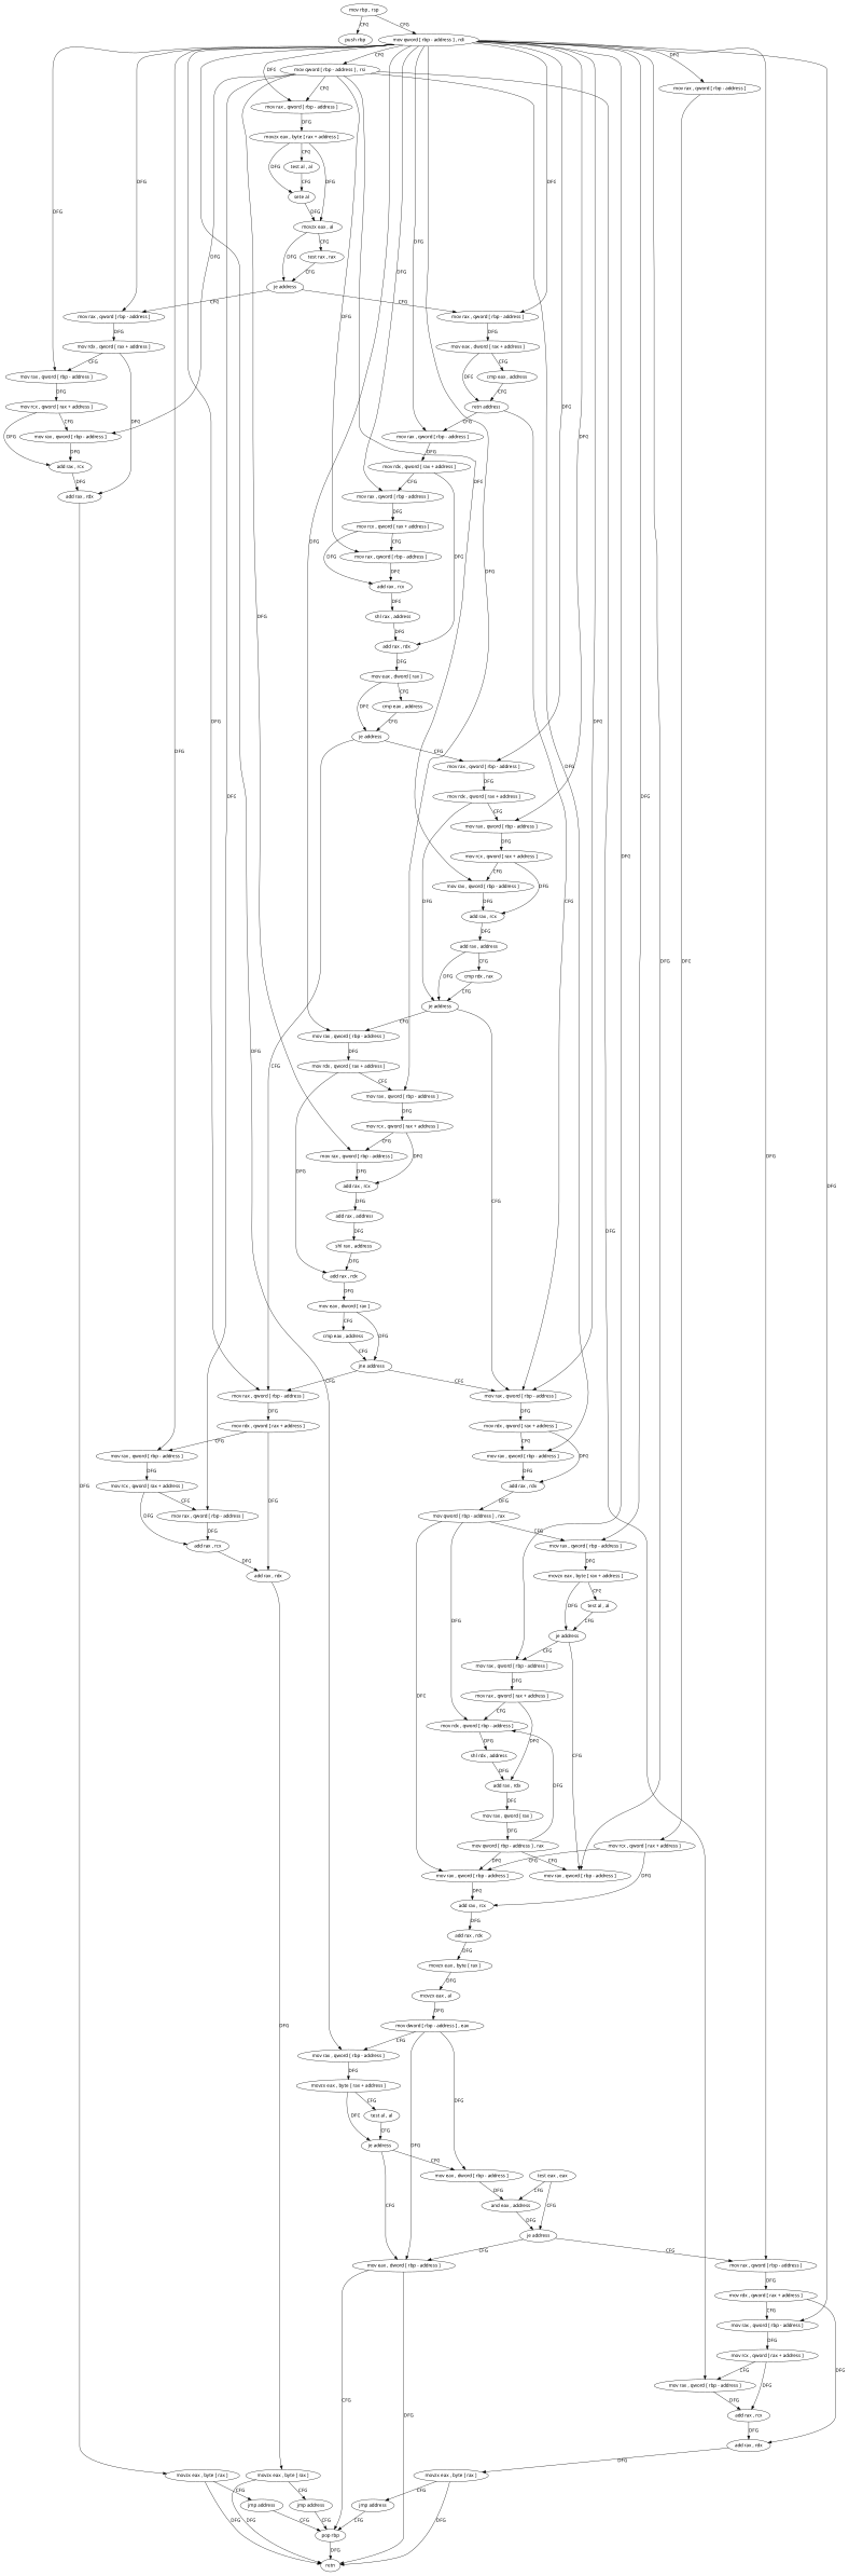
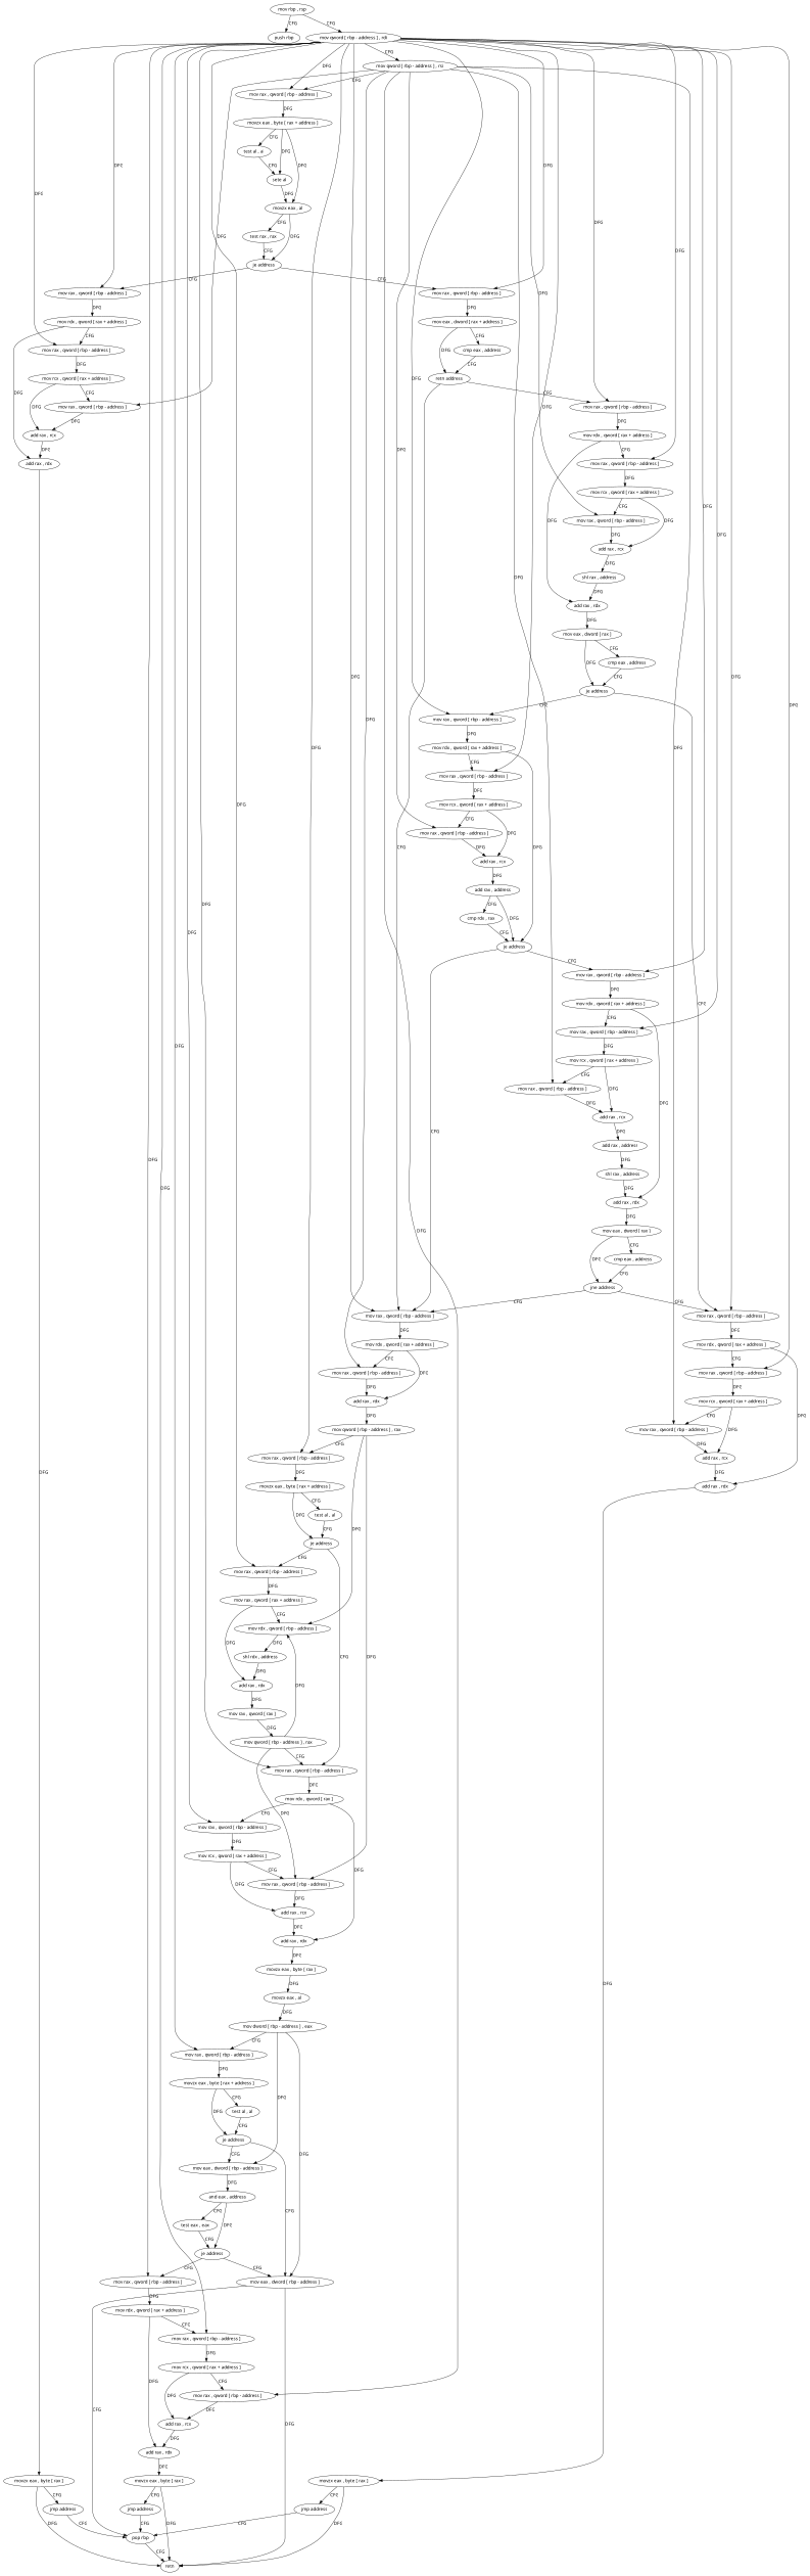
  digraph {
    fontname="Noto Sans"
    node [fontname="Noto Sans"]
    edge [fontname="Noto Sans"]
    n1 [label="push rbp"]
    n2 [label="mov rbp , rsp"]
    n3 [label="mov qword [ rbp - address ] , rdi"]
    n4 [label="mov qword [ rbp - address ] , rsi"]
    n5 [label="mov rax , qword [ rbp - address ]"]
    n6 [label="mov rax , qword [ rbp - address ]"]
    n7 [label="mov rax , qword [ rbp - address ]"]
    n8 [label="mov rax , qword [ rbp - address ]"]
    n9 [label="mov rax , qword [ rbp - address ]"]
    n10 [label="mov rax , qword [ rbp - address ]"]
    n11 [label="mov rax , qword [ rbp - address ]"]
    n12 [label="mov rax , qword [ rbp - address ]"]
    n13 [label="mov rax , qword [ rbp - address ]"]
    n14 [label="mov rax , qword [ rbp - address ]"]
    n15 [label="mov rax , qword [ rbp - address ]"]
    n16 [label="mov rax , qword [ rbp - address ]"]
    n17 [label="mov rax , qword [ rbp - address ]"]
    n18 [label="mov rax , qword [ rbp - address ]"]
    n19 [label="mov rax , qword [ rbp - address ]"]
    n20 [label="mov rax , qword [ rbp - address ]"]
    n21 [label="mov rax , qword [ rbp - address ]"]
    n22 [label="mov rax , qword [ rbp - address ]"]
    n23 [label="mov rax , qword [ rbp - address ]"]
    n24 [label="mov rax , qword [ rbp - address ]"]
    n25 [label="mov rax , qword [ rbp - address ]"]
    n26 [label="mov rax , qword [ rbp - address ]"]
    n27 [label="mov rax , qword [ rbp - address ]"]
    n28 [label="mov rax , qword [ rbp - address ]"]
    n29 [label="mov rax , qword [ rbp - address ]"]
    n30 [label="mov rax , qword [ rbp - address ]"]
    n31 [label="mov rax , qword [ rbp - address ]"]
    n32 [label="movzx eax , byte [ rax + address ]"]
    n33 [label="mov eax , dword [ rax + address ]"]
    n34 [label="mov rdx , qword [ rax + address ]"]
    n35 [label="mov rdx , qword [ rax + address ]"]
    n36 [label="mov rdx , qword [ rax + address ]"]
    n37 [label="mov rcx , qword [ rax + address ]"]
    n38 [label="movzx eax , byte [ rax + address ]"]
+   n39 [label="mov rdx , qword [ rax ]"]
    n40 [label="mov rax , qword [ rax + address ]"]
    n41 [label="mov rcx , qword [ rax + address ]"]
    n42 [label="mov rdx , qword [ rax + address ]"]
    n43 [label="mov rdx , qword [ rax + address ]"]
    n44 [label="mov rcx , qword [ rax + address ]"]
    n45 [label="movzx eax , byte [ rax + address ]"]
    n46 [label="mov rcx , qword [ rax + address ]"]
    n47 [label="mov rcx , qword [ rax + address ]"]
    n48 [label="mov rdx , qword [ rax + address ]"]
    n49 [label="mov rdx , qword [ rax + address ]"]
    n50 [label="mov rcx , qword [ rax + address ]"]
    n51 [label="mov rcx , qword [ rax + address ]"]
    n52 [label="add rax , rcx"]
    n53 [label="add rax , rdx"]
    n54 [label="add rax , rcx"]
    n55 [label="add rax , rcx"]
    n56 [label="add rax , rcx"]
    n57 [label="add rax , rcx"]
    n58 [label="add rax , rcx"]
    n59 [label="test al , al"]
    n60 [label="sete al"]
    n61 [label="movzx eax , al"]
    n62 [label="test rax , rax"]
    n63 [label="je address"]
    n64 [label="cmp eax , address"]
    n65 [label="retn address"]
    n66 [label="add rax , rdx"]
    n67 [label="add rax , rdx"]
    n68 [label="movzx eax , byte [ rax ]"]
    n69 [label="jmp address"]
    n70 [label=retn]
    n71 [label="pop rbp"]
    n72 [label="mov qword [ rbp - address ] , rax"]
    n73 [label="mov rax , qword [ rbp - address ]"]
    n74 [label="mov rdx , qword [ rbp - address ]"]
    n75 [label="add rax , rcx"]
    n76 [label="shl rdx , address"]
    n77 [label="test al , al"]
    n78 [label="je address"]
    n79 [label="add rax , rdx"]
    n80 [label="add rax , rdx"]
    n81 [label="mov eax , dword [ rax ]"]
    n82 [label="shl rax , address"]
    n83 [label="cmp eax , address"]
    n84 [label="je address"]
    n85 [label="add rax , rdx"]
    n86 [label="je address"]
    n87 [label="movzx eax , byte [ rax ]"]
    n88 [label="movzx eax , al"]
    n89 [label="mov dword [ rbp - address ] , eax"]
    n90 [label="mov eax , dword [ rbp - address ]"]
    n91 [label="mov eax , dword [ rbp - address ]"]
    n92 [label="and eax , address"]
    n93 [label="test al , al"]
    n94 [label="je address"]
    n95 [label="test eax , eax"]
    n96 [label="je address"]
    n97 [label="mov rax , qword [ rax ]"]
    n98 [label="mov qword [ rbp - address ] , rax"]
    n99 [label="movzx eax , byte [ rax ]"]
    n100 [label="jmp address"]
    n101 [label="add rax , address"]
    n102 [label="cmp rdx , rax"]
    n103 [label="add rax , rdx"]
    n104 [label="add rax , rdx"]
    n105 [label="mov eax , dword [ rax ]"]
    n106 [label="add rax , address"]
    n107 [label="shl rax , address"]
    n108 [label="cmp eax , address"]
    n109 [label="jne address"]
    n110 [label="movzx eax , byte [ rax ]"]
    n111 [label="jmp address"]
    n2 -> n1 [label=CFG]
    n2 -> n3 [label=CFG]
    n3 -> n4 [label=CFG]
    n3 -> n5 [label=DFG]
    n3 -> n6 [label=DFG]
    n3 -> n7 [label=DFG]
    n3 -> n8 [label=DFG]
    n3 -> n9 [label=DFG]
    n3 -> n10 [label=DFG]
    n3 -> n11 [label=DFG]
    n3 -> n12 [label=DFG]
    n3 -> n13 [label=DFG]
    n3 -> n14 [label=DFG]
    n3 -> n15 [label=DFG]
    n3 -> n16 [label=DFG]
    n3 -> n17 [label=DFG]
    n3 -> n18 [label=DFG]
    n3 -> n19 [label=DFG]
    n3 -> n20 [label=DFG]
    n3 -> n21 [label=DFG]
    n3 -> n22 [label=DFG]
    n3 -> n23 [label=DFG]
    n3 -> n24 [label=DFG]
    n4 -> n5 [label=CFG]
    n4 -> n25 [label=DFG]
    n4 -> n26 [label=DFG]
    n4 -> n27 [label=DFG]
    n4 -> n28 [label=DFG]
    n4 -> n29 [label=DFG]
    n4 -> n30 [label=DFG]
    n4 -> n31 [label=DFG]
    n5 -> n32 [label=DFG]
    n6 -> n33 [label=DFG]
    n7 -> n34 [label=DFG]
    n8 -> n35 [label=DFG]
    n9 -> n36 [label=DFG]
    n10 -> n37 [label=DFG]
    n11 -> n38 [label=DFG]
+   n12 -> n39 [label=DFG]
    n13 -> n40 [label=DFG]
    n14 -> n41 [label=DFG]
    n15 -> n42 [label=DFG]
    n16 -> n43 [label=DFG]
    n17 -> n44 [label=DFG]
    n18 -> n45 [label=DFG]
    n19 -> n46 [label=DFG]
    n20 -> n47 [label=DFG]
    n21 -> n48 [label=DFG]
    n22 -> n49 [label=DFG]
    n23 -> n50 [label=DFG]
    n24 -> n51 [label=DFG]
    n25 -> n52 [label=DFG]
    n26 -> n53 [label=DFG]
    n27 -> n54 [label=DFG]
    n28 -> n55 [label=DFG]
    n29 -> n56 [label=DFG]
    n30 -> n57 [label=DFG]
    n31 -> n58 [label=DFG]
    n32 -> n59 [label=CFG]
    n32 -> n60 [label=DFG]
    n32 -> n61 [label=DFG]
    n33 -> n64 [label=CFG]
    n33 -> n65 [label=DFG]
    n34 -> n10 [label=CFG]
    n34 -> n66 [label=DFG]
    n35 -> n26 [label=CFG]
    n35 -> n53 [label=DFG]
    n36 -> n14 [label=CFG]
    n36 -> n67 [label=DFG]
    n37 -> n25 [label=CFG]
    n37 -> n52 [label=DFG]
    n38 -> n77 [label=CFG]
    n38 -> n78 [label=DFG]
+   n39 -> n17 [label=CFG]
+   n39 -> n79 [label=DFG]
    n40 -> n74 [label=CFG]
    n40 -> n80 [label=DFG]
    n41 -> n27 [label=CFG]
    n41 -> n54 [label=DFG]
    n42 -> n19 [label=CFG]
    n42 -> n85 [label=DFG]
    n43 -> n20 [label=CFG]
    n43 -> n86 [label=DFG]
    n44 -> n73 [label=CFG]
    n44 -> n75 [label=DFG]
    n45 -> n93 [label=CFG]
    n45 -> n94 [label=DFG]
    n46 -> n28 [label=CFG]
    n46 -> n55 [label=DFG]
    n47 -> n29 [label=CFG]
    n47 -> n56 [label=DFG]
    n48 -> n23 [label=CFG]
    n48 -> n103 [label=DFG]
    n49 -> n24 [label=CFG]
    n49 -> n104 [label=DFG]
    n50 -> n30 [label=CFG]
    n50 -> n57 [label=DFG]
    n51 -> n31 [label=CFG]
    n51 -> n58 [label=DFG]
    n52 -> n66 [label=DFG]
    n53 -> n72 [label=DFG]
    n54 -> n82 [label=DFG]
    n55 -> n85 [label=DFG]
    n56 -> n101 [label=DFG]
    n57 -> n106 [label=DFG]
    n58 -> n104 [label=DFG]
    n59 -> n60 [label=CFG]
    n60 -> n61 [label=DFG]
    n61 -> n62 [label=CFG]
    n61 -> n63 [label=DFG]
    n62 -> n63 [label=CFG]
    n63 -> n6 [label=CFG]
    n63 -> n7 [label=CFG]
    n64 -> n65 [label=CFG]
    n65 -> n8 [label=CFG]
    n65 -> n9 [label=CFG]
    n66 -> n68 [label=DFG]
    n67 -> n81 [label=DFG]
    n68 -> n69 [label=CFG]
    n68 -> n70 [label=DFG]
    n69 -> n71 [label=CFG]
-   n71 -> n70 [label=DFG]
+   n71 -> n70 [label=CFG]
    n72 -> n11 [label=CFG]
    n72 -> n73 [label=DFG]
    n72 -> n74 [label=DFG]
    n73 -> n75 [label=DFG]
    n74 -> n76 [label=DFG]
    n75 -> n79 [label=DFG]
    n76 -> n80 [label=DFG]
    n77 -> n78 [label=CFG]
    n78 -> n12 [label=CFG]
    n78 -> n13 [label=CFG]
    n79 -> n87 [label=DFG]
    n80 -> n97 [label=DFG]
    n81 -> n83 [label=CFG]
    n81 -> n84 [label=DFG]
    n82 -> n67 [label=DFG]
    n83 -> n84 [label=CFG]
    n84 -> n15 [label=CFG]
    n84 -> n16 [label=CFG]
    n85 -> n99 [label=DFG]
    n86 -> n8 [label=CFG]
    n86 -> n21 [label=CFG]
    n87 -> n88 [label=DFG]
    n88 -> n89 [label=DFG]
    n89 -> n18 [label=CFG]
    n89 -> n90 [label=DFG]
    n89 -> n91 [label=DFG]
    n90 -> n70 [label=DFG]
    n90 -> n71 [label=CFG]
    n91 -> n92 [label=DFG]
-   n95 -> n92 [label=CFG]
+   n92 -> n95 [label=CFG]
    n92 -> n96 [label=DFG]
    n93 -> n94 [label=CFG]
    n94 -> n90 [label=CFG]
    n94 -> n91 [label=CFG]
    n95 -> n96 [label=CFG]
    n96 -> n22 [label=CFG]
    n96 -> n90 [label=CFG]
    n97 -> n98 [label=DFG]
    n98 -> n12 [label=CFG]
    n98 -> n73 [label=DFG]
    n98 -> n74 [label=DFG]
    n99 -> n70 [label=DFG]
    n99 -> n100 [label=CFG]
    n100 -> n71 [label=CFG]
    n101 -> n86 [label=DFG]
    n101 -> n102 [label=CFG]
    n102 -> n86 [label=CFG]
    n103 -> n105 [label=DFG]
    n104 -> n110 [label=DFG]
    n105 -> n108 [label=CFG]
    n105 -> n109 [label=DFG]
    n106 -> n107 [label=DFG]
    n107 -> n103 [label=DFG]
    n108 -> n109 [label=CFG]
    n109 -> n8 [label=CFG]
    n109 -> n15 [label=CFG]
    n110 -> n70 [label=DFG]
    n110 -> n111 [label=CFG]
    n111 -> n71 [label=CFG]
  }
